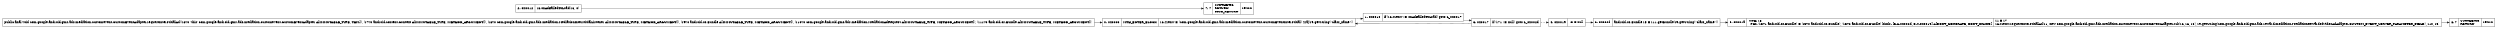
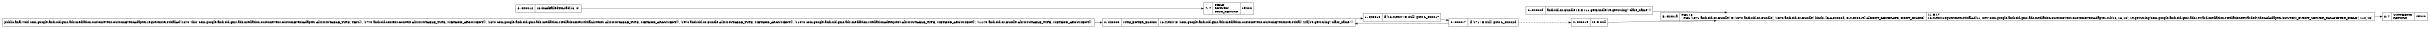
  digraph {
    rankdir=LR
    node [shape=record]
    n1 [label="{0\:\ 0x0000|MTH_ENTER_BLOCK\l|r6.zzenw = (com.google.android.gms.ads.mediation.customevent.CustomEventInterstitial) zzaj(r9.getString(\"class_name\"))\l}"]
-   n2 [label="{1\:\ 0x0010|if (r6.zzenw != onAdFailedToLoad) goto L_0x0017\l}"]
+   n2 [label="{1\:\ 0x0010|if (r6.zzenw != null) goto L_0x0017\l}"]
    n3 [label="{3\:\ 0x0017|if (r71 != null) goto L_0x002d\l}"]
    n4 [label="{2\:\ 0x0012|r8.onAdFailedToLoad(r6, 0)\l}"]
-   n5 [label="{7\:\ ?|SYNTHETIC\lRETURN\lORIG_RETURN\l|return\l}"]
+   n5 [label="{7\:\ ?|FIELD\lRETURN\lORIG_RETURN\l|return\l}"]
    n6 [label="{4\:\ 0x0019|r5 = null\l}"]
-   n7 [label="{5\:\ 0x001a|MTH: r5 \l  PHI: (r5v1 android.os.Bundle) = (r5v0 android.os.Bundle), (r5v2 android.os.Bundle) binds: [B:6:0x002d, B:4:0x0019] A[DONT_GENERATE, DONT_INLINE]\l|r1 = r7\lr6.zzenw.requestInterstitialAd(r1, new com.google.android.gms.ads.mediation.customevent.CustomEventAdapter.zzb(r6, r6, r8), r9.getString(com.google.android.gms.ads.reward.mediation.MediationRewardedVideoAdAdapter.CUSTOM_EVENT_SERVER_PARAMETER_FIELD), r10, r5)\l}"]
+   n7 [label="{5\:\ 0x001a|PHI: r5 \l  PHI: (r5v1 android.os.Bundle) = (r5v0 android.os.Bundle), (r5v2 android.os.Bundle) binds: [B:6:0x002d, B:4:0x0019] A[DONT_GENERATE, DONT_INLINE]\l|r1 = r7\lr6.zzenw.requestInterstitialAd(r1, new com.google.android.gms.ads.mediation.customevent.CustomEventAdapter.zzb(r6, r6, r8), r9.getString(com.google.android.gms.ads.reward.mediation.MediationRewardedVideoAdAdapter.CUSTOM_EVENT_SERVER_PARAMETER_FIELD), r10, r5)\l}"]
    n8 [label="{6\:\ 0x002d|android.os.Bundle r5 = r11.getBundle(r9.getString(\"class_name\"))\l}"]
    n9 [label="{8\:\ ?|SYNTHETIC\lRETURN\l|return\l}"]
    n10 [label="{public final void com.google.android.gms.ads.mediation.customevent.CustomEventAdapter.requestInterstitialAd((r6v0 'this' com.google.android.gms.ads.mediation.customevent.CustomEventAdapter A[IMMUTABLE_TYPE, THIS]), (r7v0 android.content.Context A[IMMUTABLE_TYPE, METHOD_ARGUMENT]), (r8v0 com.google.android.gms.ads.mediation.MediationInterstitialListener A[IMMUTABLE_TYPE, METHOD_ARGUMENT]), (r9v0 android.os.Bundle A[IMMUTABLE_TYPE, METHOD_ARGUMENT]), (r10v0 com.google.android.gms.ads.mediation.MediationAdRequest A[IMMUTABLE_TYPE, METHOD_ARGUMENT]), (r11v0 android.os.Bundle A[IMMUTABLE_TYPE, METHOD_ARGUMENT])) }"]
    n1 -> n2
    n2 -> n3
    n3 -> n1
    n3 -> n6 [style=dashed]
    n4 -> n5
-   n6 -> n8
+   n6 -> n7
    n7 -> n9
    n8 -> n7
    n10 -> n1
  }
